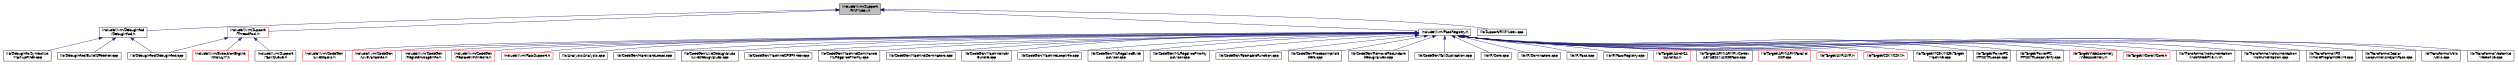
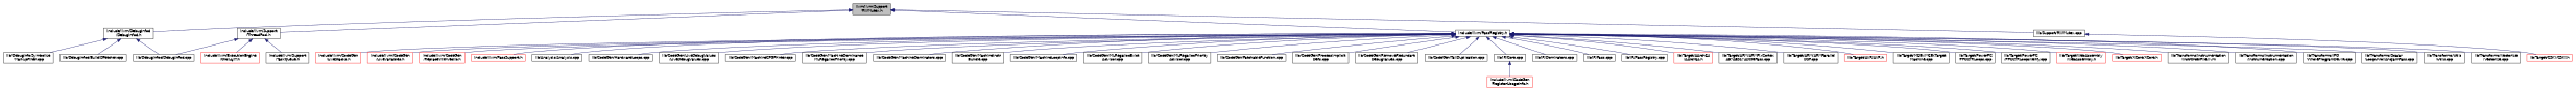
  digraph {
    node [color=black fontname=Helvetica fontsize=10 shape=record]
    edge [color=midnightblue dir=back fontname=Helvetica fontsize=10 labelfontname=Helvetica labelfontsize=10 style=solid]
-   n1 [fillcolor=grey75 fontcolor=black height=0.2 label="include/llvm/Support\l/RWMutex.h" style=filled width=0.4]
+   n1 [fillcolor=grey75 fontcolor=black height=0.2 label="llvm/llvm/Support\l/RWMutex.h" style=filled width=0.4]
    n2 [height=0.2 label="include/llvm/Debuginfod\l/Debuginfod.h" width=0.4]
    n3 [height=0.2 label="include/llvm/PassRegistry.h" width=0.4]
-   n4 [color=red height=0.2 label="include/llvm/Support\l/ThreadPool.h" width=0.4]
+   n4 [height=0.2 label="include/llvm/Support\l/ThreadPool.h" width=0.4]
    n5 [height=0.2 label="lib/Support/RWMutex.cpp" width=0.4]
    n6 [height=0.2 label="lib/DebugInfo/Symbolize\l/MarkupFilter.cpp" width=0.4]
    n7 [height=0.2 label="lib/Debuginfod/BuildIDFetcher.cpp" width=0.4]
    n8 [height=0.2 label="lib/Debuginfod/Debuginfod.cpp" width=0.4]
    n9 [color=red height=0.2 label="include/llvm/CodeGen\l/LiveStacks.h" width=0.4]
    n10 [color=red height=0.2 label="include/llvm/CodeGen\l/LiveVariables.h" width=0.4]
    n11 [color=red height=0.2 label="include/llvm/CodeGen\l/RegisterUsageInfo.h" width=0.4]
    n12 [color=red height=0.2 label="include/llvm/CodeGen\l/ReplaceWithVeclib.h" width=0.4]
    n13 [color=red height=0.2 label="include/llvm/PassSupport.h" width=0.4]
    n14 [height=0.2 label="lib/Analysis/Analysis.cpp" width=0.4]
    n15 [height=0.2 label="lib/CodeGen/HardwareLoops.cpp" width=0.4]
    n16 [height=0.2 label="lib/CodeGen/LiveDebugValues\l/LiveDebugValues.cpp" width=0.4]
    n17 [height=0.2 label="lib/CodeGen/MachineCFGPrinter.cpp" width=0.4]
    n18 [height=0.2 label="lib/CodeGen/MachineDominance\lMLRegallocPriority.cpp" width=0.4]
    n19 [height=0.2 label="lib/CodeGen/MachineDominators.cpp" width=0.4]
    n20 [height=0.2 label="lib/CodeGen/MachineInstr\lBundle.cpp" width=0.4]
    n21 [height=0.2 label="lib/CodeGen/MachineLoopInfo.cpp" width=0.4]
    n22 [height=0.2 label="lib/CodeGen/MLRegallocEvict\lAdvisor.cpp" width=0.4]
    n23 [height=0.2 label="lib/CodeGen/MLRegallocPriority\lAdvisor.cpp" width=0.4]
    n24 [height=0.2 label="lib/CodeGen/PatchableFunction.cpp" width=0.4]
    n25 [height=0.2 label="lib/CodeGen/ProcessImplicit\lDefs.cpp" width=0.4]
    n26 [height=0.2 label="lib/CodeGen/RemoveRedundant\lDebugValues.cpp" width=0.4]
    n27 [height=0.2 label="lib/CodeGen/TailDuplication.cpp" width=0.4]
    n28 [height=0.2 label="lib/IR/Core.cpp" width=0.4]
    n29 [height=0.2 label="lib/IR/Dominators.cpp" width=0.4]
    n30 [height=0.2 label="lib/IR/Pass.cpp" width=0.4]
    n31 [height=0.2 label="lib/IR/PassRegistry.cpp" width=0.4]
    n32 [color=red height=0.2 label="lib/Target/AArch64\l/AArch64.h" width=0.4]
    n33 [height=0.2 label="lib/Target/ARM/ARMFixCortex\lA57AES1742098Pass.cpp" width=0.4]
-   n34 [color=red height=0.2 label="lib/Target/ARM/ARMParallel\lDSP.cpp" width=0.4]
+   n34 [height=0.2 label="lib/Target/ARM/ARMParallel\lDSP.cpp" width=0.4]
    n35 [color=red height=0.2 label="lib/Target/AVR/AVR.h" width=0.4]
    n36 [color=red height=0.2 label="lib/Target/CSKY/CSKY.h" width=0.4]
    n37 [height=0.2 label="lib/Target/M68k/M68kTarget\lMachine.cpp" width=0.4]
    n38 [height=0.2 label="lib/Target/PowerPC\l/PPCCTRLoops.cpp" width=0.4]
    n39 [height=0.2 label="lib/Target/PowerPC\l/PPCCTRLoopsVerify.cpp" width=0.4]
    n40 [color=red height=0.2 label="lib/Target/WebAssembly\l/WebAssembly.h" width=0.4]
    n41 [color=red height=0.2 label="lib/Target/XCore/XCore.h" width=0.4]
    n42 [height=0.2 label="lib/Transforms/Instrumentation\l/InstrOrderFile.llvm" width=0.4]
    n43 [height=0.2 label="lib/Transforms/Instrumentation\l/Instrumentation.cpp" width=0.4]
    n44 [height=0.2 label="lib/Transforms/IPO\l/WholeProgramDevirt.cpp" width=0.4]
    n45 [height=0.2 label="lib/Transforms/Scalar\l/LoopUnrollAndJamPass.cpp" width=0.4]
    n46 [height=0.2 label="lib/Transforms/Utils\l/Utils.cpp" width=0.4]
    n47 [height=0.2 label="lib/Transforms/Vectorize\l/Vectorize.cpp" width=0.4]
    n48 [color=red height=0.2 label="include/llvm/ExecutionEngine\l/Orc/LLJIT.h" width=0.4]
    n49 [height=0.2 label="include/llvm/Support\l/TaskQueue.h" width=0.4]
    n1 -> n2
    n1 -> n3
    n1 -> n4
    n1 -> n5
    n2 -> n6
    n2 -> n7
    n2 -> n8
    n3 -> n9
    n3 -> n10
-   n3 -> n11
+   n28 -> n11
    n3 -> n12
    n3 -> n13
    n3 -> n14
    n3 -> n15
    n3 -> n16
    n3 -> n17
    n3 -> n18
    n3 -> n19
    n3 -> n20
    n3 -> n21
    n3 -> n22
    n3 -> n23
    n3 -> n24
    n3 -> n25
    n3 -> n26
    n3 -> n27
    n3 -> n28
    n3 -> n29
    n3 -> n30
    n3 -> n31
    n3 -> n32
    n3 -> n33
    n3 -> n34
    n3 -> n35
-   n3 -> n36
+   n5 -> n36
    n3 -> n37
    n3 -> n38
    n3 -> n39
    n3 -> n40
    n3 -> n41
    n3 -> n42
    n3 -> n43
    n3 -> n44
    n3 -> n45
    n3 -> n46
    n3 -> n47
    n4 -> n8
    n4 -> n48
    n4 -> n49
  }
